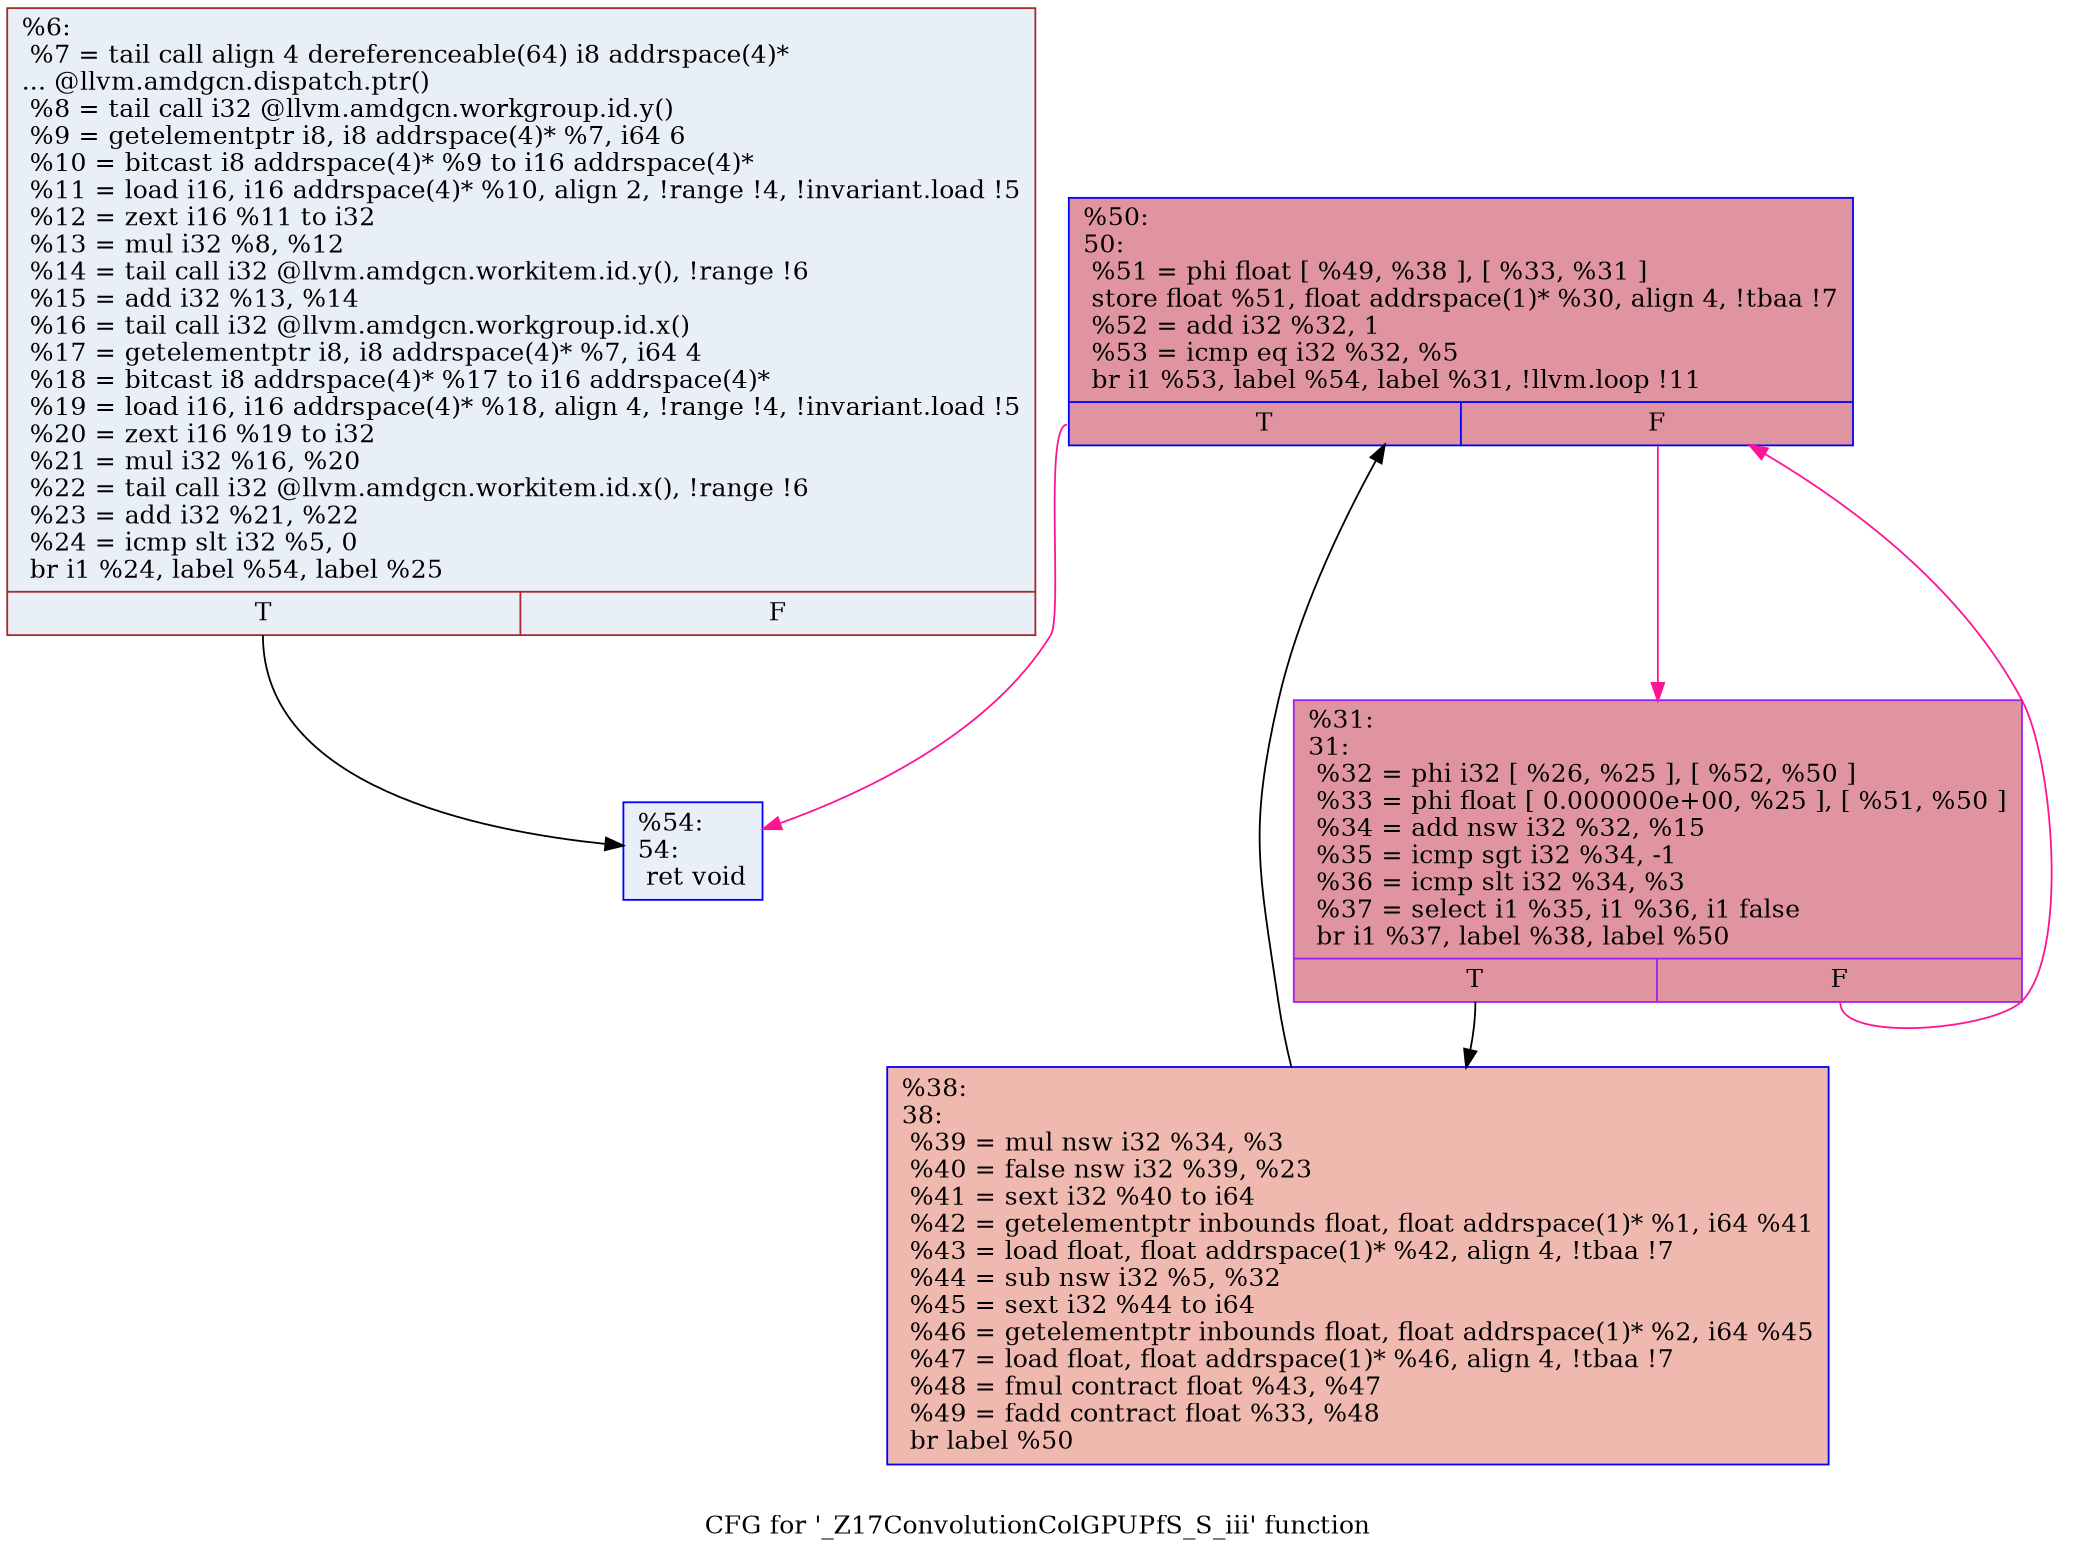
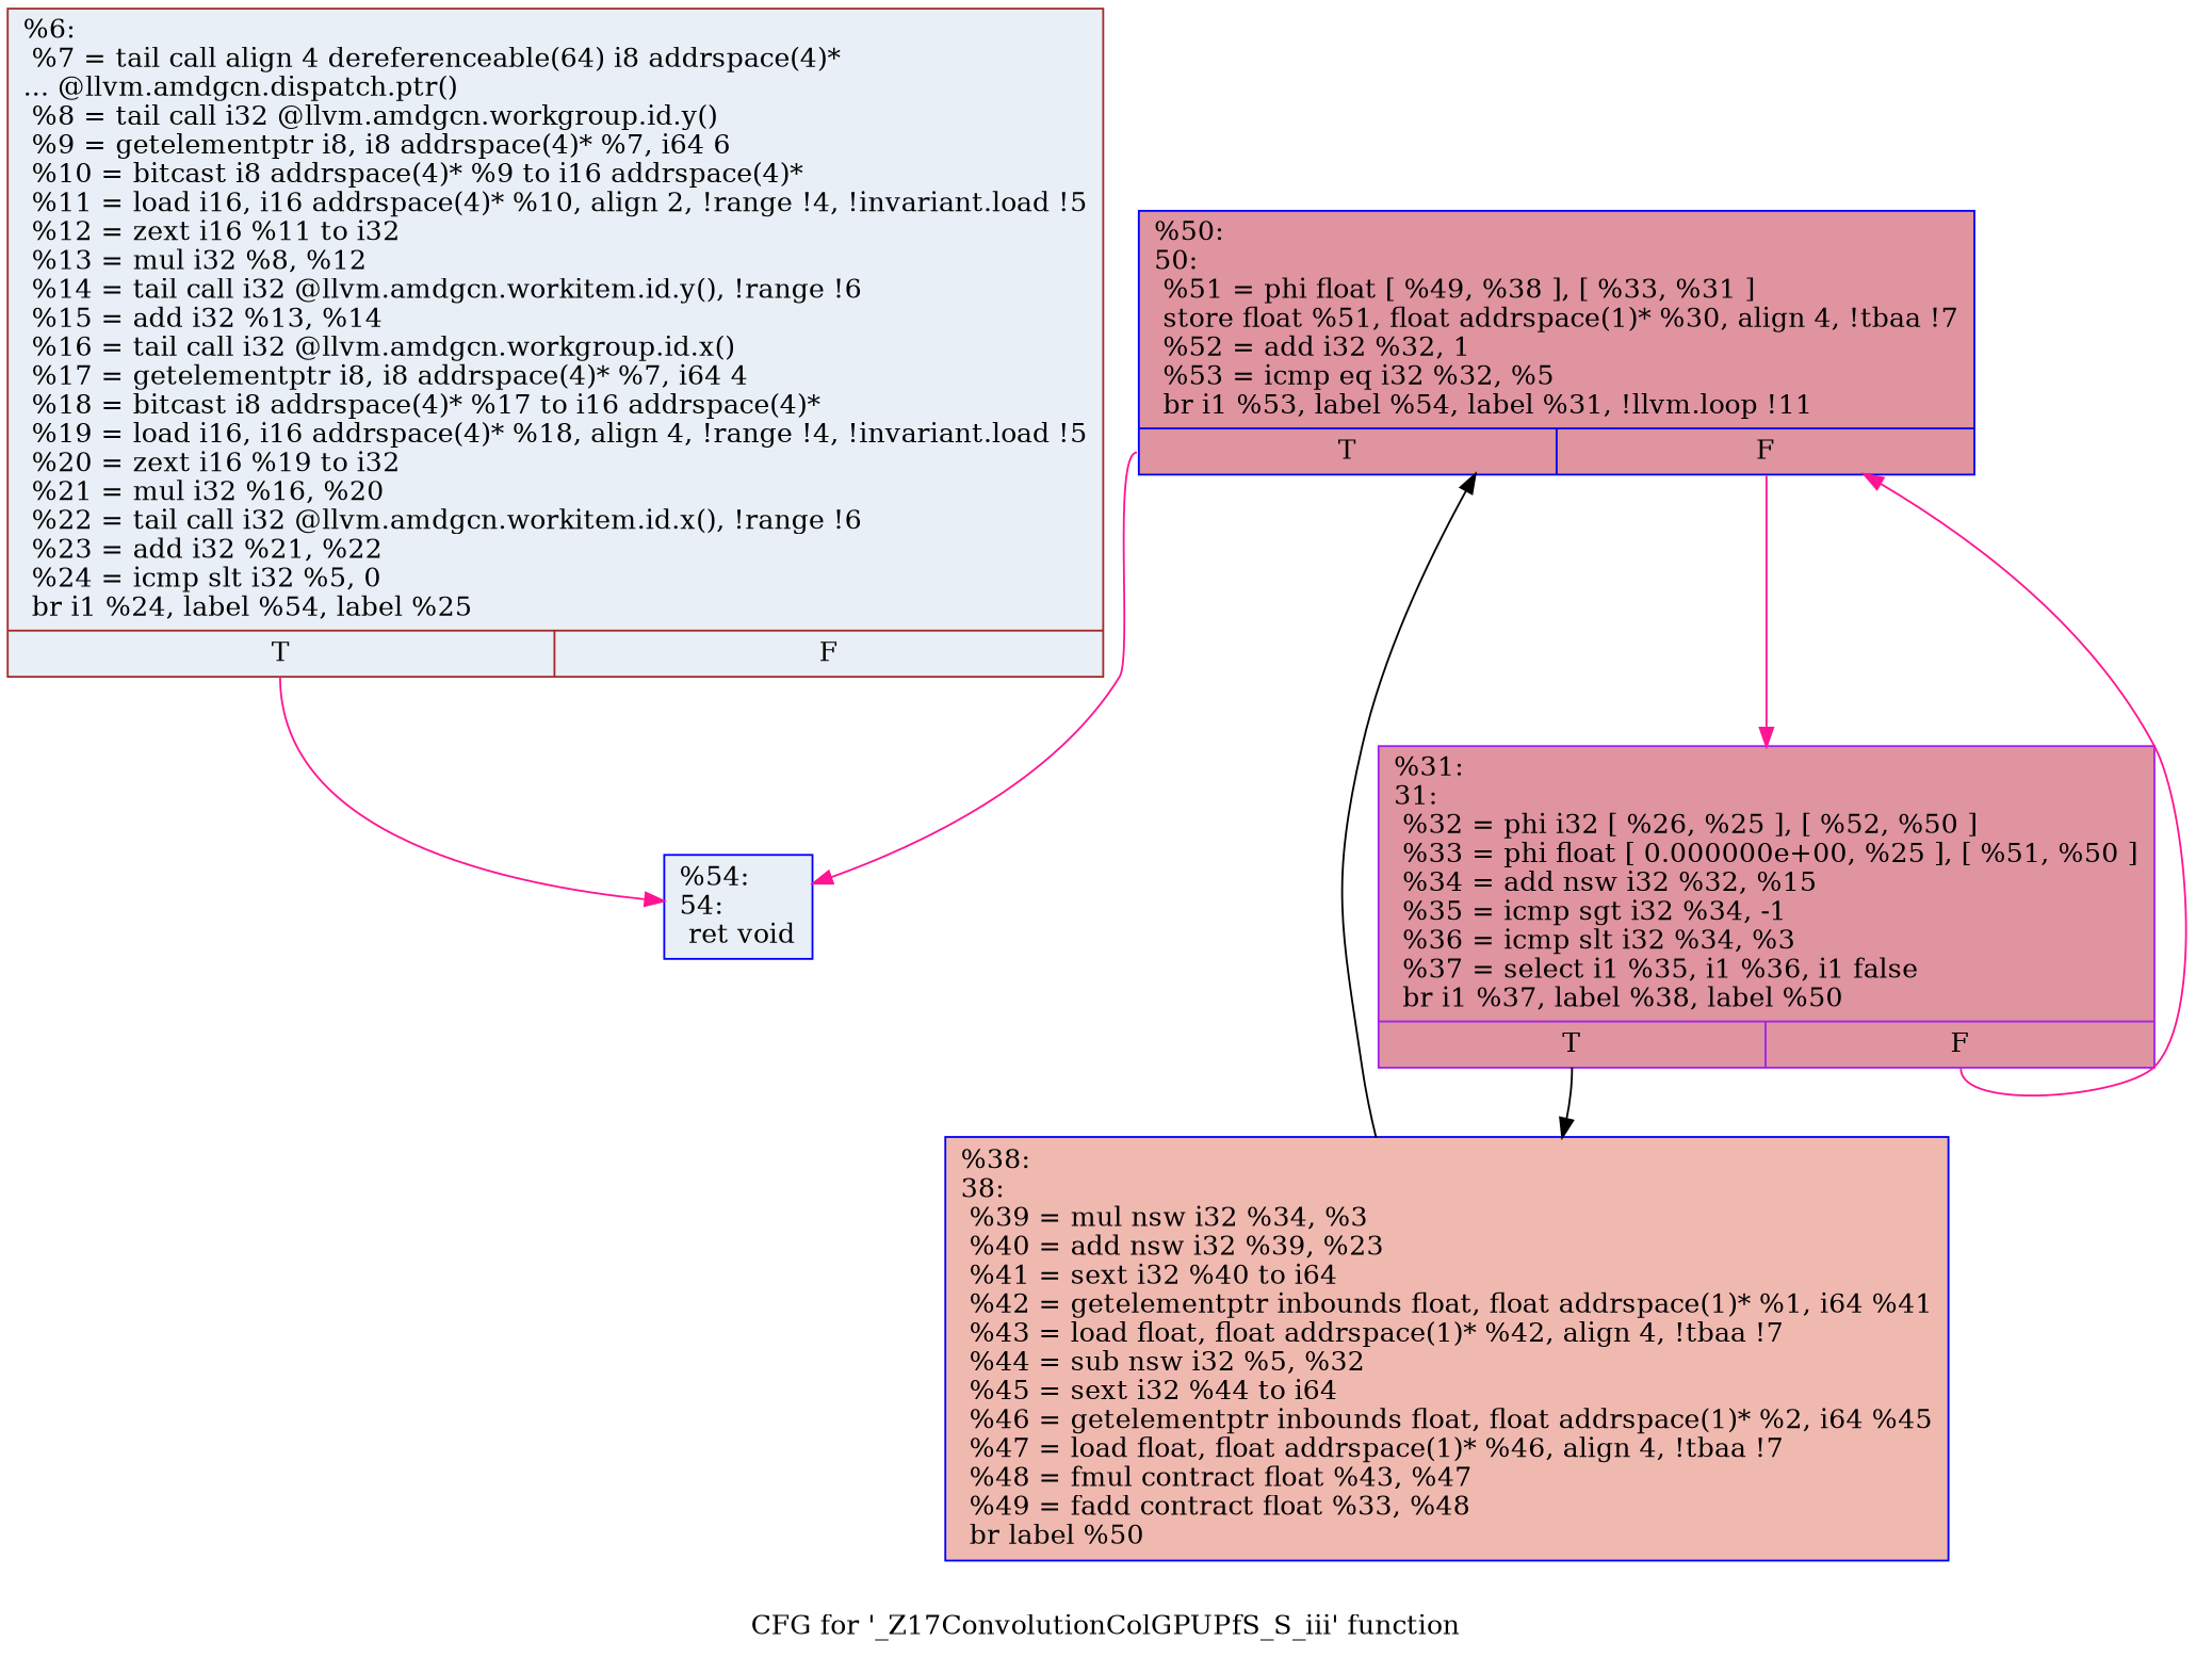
  digraph {
    label="CFG for '_Z17ConvolutionColGPUPfS_S_iii' function"
    node [color=blue fillcolor="#cedaeb70" shape=record style=filled]
    edge [color=deeppink tailport=s0]
    n1 [color=brown label="{%6:\l  %7 = tail call align 4 dereferenceable(64) i8 addrspace(4)*\l... @llvm.amdgcn.dispatch.ptr()\l  %8 = tail call i32 @llvm.amdgcn.workgroup.id.y()\l  %9 = getelementptr i8, i8 addrspace(4)* %7, i64 6\l  %10 = bitcast i8 addrspace(4)* %9 to i16 addrspace(4)*\l  %11 = load i16, i16 addrspace(4)* %10, align 2, !range !4, !invariant.load !5\l  %12 = zext i16 %11 to i32\l  %13 = mul i32 %8, %12\l  %14 = tail call i32 @llvm.amdgcn.workitem.id.y(), !range !6\l  %15 = add i32 %13, %14\l  %16 = tail call i32 @llvm.amdgcn.workgroup.id.x()\l  %17 = getelementptr i8, i8 addrspace(4)* %7, i64 4\l  %18 = bitcast i8 addrspace(4)* %17 to i16 addrspace(4)*\l  %19 = load i16, i16 addrspace(4)* %18, align 4, !range !4, !invariant.load !5\l  %20 = zext i16 %19 to i32\l  %21 = mul i32 %16, %20\l  %22 = tail call i32 @llvm.amdgcn.workitem.id.x(), !range !6\l  %23 = add i32 %21, %22\l  %24 = icmp slt i32 %5, 0\l  br i1 %24, label %54, label %25\l|{<s0>T|<s1>F}}"]
    n2 [label="{%54:\l54:                                               \l  ret void\l}"]
    n3 [color=purple fillcolor="#b70d2870" label="{%31:\l31:                                               \l  %32 = phi i32 [ %26, %25 ], [ %52, %50 ]\l  %33 = phi float [ 0.000000e+00, %25 ], [ %51, %50 ]\l  %34 = add nsw i32 %32, %15\l  %35 = icmp sgt i32 %34, -1\l  %36 = icmp slt i32 %34, %3\l  %37 = select i1 %35, i1 %36, i1 false\l  br i1 %37, label %38, label %50\l|{<s0>T|<s1>F}}"]
-   n4 [fillcolor="#de614d70" label="{%38:\l38:                                               \l  %39 = mul nsw i32 %34, %3\l  %40 = false nsw i32 %39, %23\l  %41 = sext i32 %40 to i64\l  %42 = getelementptr inbounds float, float addrspace(1)* %1, i64 %41\l  %43 = load float, float addrspace(1)* %42, align 4, !tbaa !7\l  %44 = sub nsw i32 %5, %32\l  %45 = sext i32 %44 to i64\l  %46 = getelementptr inbounds float, float addrspace(1)* %2, i64 %45\l  %47 = load float, float addrspace(1)* %46, align 4, !tbaa !7\l  %48 = fmul contract float %43, %47\l  %49 = fadd contract float %33, %48\l  br label %50\l}"]
+   n4 [fillcolor="#de614d70" label="{%38:\l38:                                               \l  %39 = mul nsw i32 %34, %3\l  %40 = add nsw i32 %39, %23\l  %41 = sext i32 %40 to i64\l  %42 = getelementptr inbounds float, float addrspace(1)* %1, i64 %41\l  %43 = load float, float addrspace(1)* %42, align 4, !tbaa !7\l  %44 = sub nsw i32 %5, %32\l  %45 = sext i32 %44 to i64\l  %46 = getelementptr inbounds float, float addrspace(1)* %2, i64 %45\l  %47 = load float, float addrspace(1)* %46, align 4, !tbaa !7\l  %48 = fmul contract float %43, %47\l  %49 = fadd contract float %33, %48\l  br label %50\l}"]
    n5 [fillcolor="#b70d2870" label="{%50:\l50:                                               \l  %51 = phi float [ %49, %38 ], [ %33, %31 ]\l  store float %51, float addrspace(1)* %30, align 4, !tbaa !7\l  %52 = add i32 %32, 1\l  %53 = icmp eq i32 %32, %5\l  br i1 %53, label %54, label %31, !llvm.loop !11\l|{<s0>T|<s1>F}}"]
-   n1 -> n2 [color=black]
+   n1 -> n2
    n3 -> n4 [color=black]
    n3 -> n5 [tailport=s1]
    n4 -> n5 [color=black]
    n5 -> n2
    n5 -> n3 [tailport=s1]
  }
